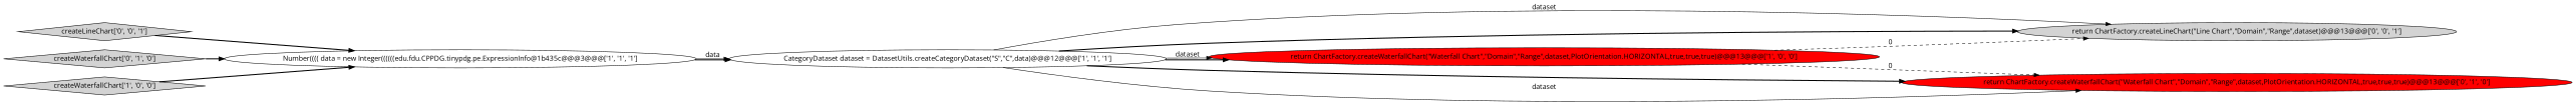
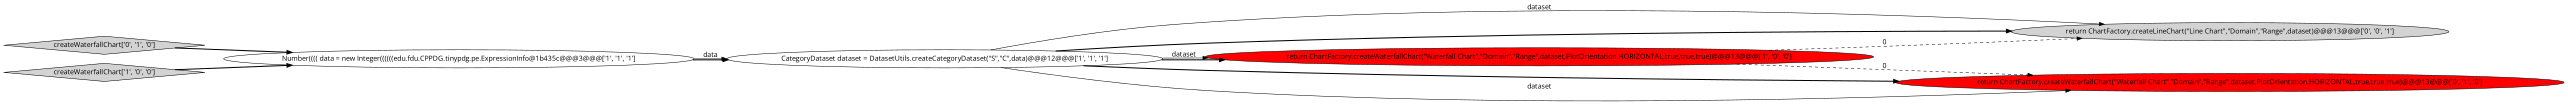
  digraph {
    rankdir=LR
    fontname="Open Sans"
    node [fillcolor=lightgray shape=ellipse style=filled fontname="Open Sans"]
    edge [style=bold fontname="Open Sans"]
    n1 [label="return ChartFactory.createLineChart(\"Line Chart\",\"Domain\",\"Range\",dataset)@@@13@@@['0', '0', '1']"]
    n2 [fillcolor=white label="Number(((( data = new Integer((((((edu.fdu.CPPDG.tinypdg.pe.ExpressionInfo@1b435c@@@3@@@['1', '1', '1']"]
    n3 [fillcolor=white label="CategoryDataset dataset = DatasetUtils.createCategoryDataset(\"S\",\"C\",data)@@@12@@@['1', '1', '1']"]
    n4 [fillcolor=red label="return ChartFactory.createWaterfallChart(\"Waterfall Chart\",\"Domain\",\"Range\",dataset,PlotOrientation.HORIZONTAL,true,true,true)@@@13@@@['1', '0', '0']"]
    n5 [fillcolor=red label="return ChartFactory.createWaterfallChart(\"Waterfall Chart\",\"Domain\",\"Range\",dataset,PlotOrientation.HORIZONTAL,true,true,true)@@@13@@@['0', '1', '0']"]
-   n6 [label="createLineChart['0', '0', '1']" shape=diamond]
    n7 [label="createWaterfallChart['0', '1', '0']" shape=diamond]
    n8 [label="createWaterfallChart['1', '0', '0']" shape=diamond]
    n2 -> n3 [label=data style=solid]
    n2 -> n3
    n3 -> n1 [label=dataset style=solid]
    n3 -> n1
    n3 -> n4 [label=dataset style=solid]
    n3 -> n4
    n3 -> n5
    n3 -> n5 [label=dataset style=solid]
    n4 -> n1 [label=0 style=dashed]
    n4 -> n5 [label=0 style=dashed]
-   n6 -> n2
    n7 -> n2
    n8 -> n2
  }
